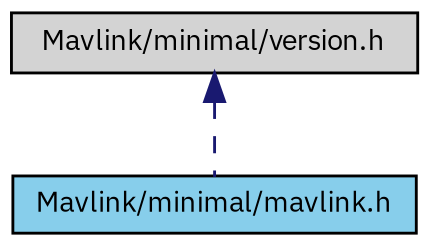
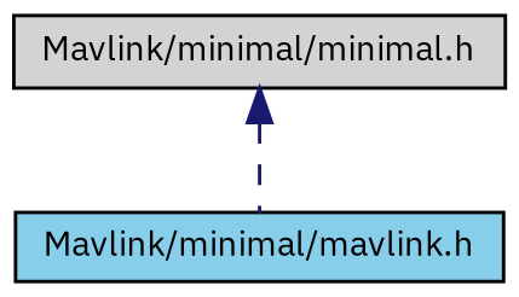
  digraph {
    fontname="IBM Plex Sans"
    node [color=black fontname="IBM Plex Sans" fontsize=10 shape=record style=filled]
-   n1 [fillcolor=lightgrey fontcolor=black height=0.2 label="Mavlink/minimal/version.h" width=0.4]
+   n1 [fillcolor=lightgrey fontcolor=black height=0.2 label="Mavlink/minimal/minimal.h" width=0.4]
    n2 [fillcolor=skyblue height=0.2 label="Mavlink/minimal/mavlink.h" width=0.4]
    n1 -> n2 [color=midnightblue dir=back fontname="IBM Plex Sans" fontsize=10 labelfontname=Helvetica labelfontsize=10 style=dashed]
  }
